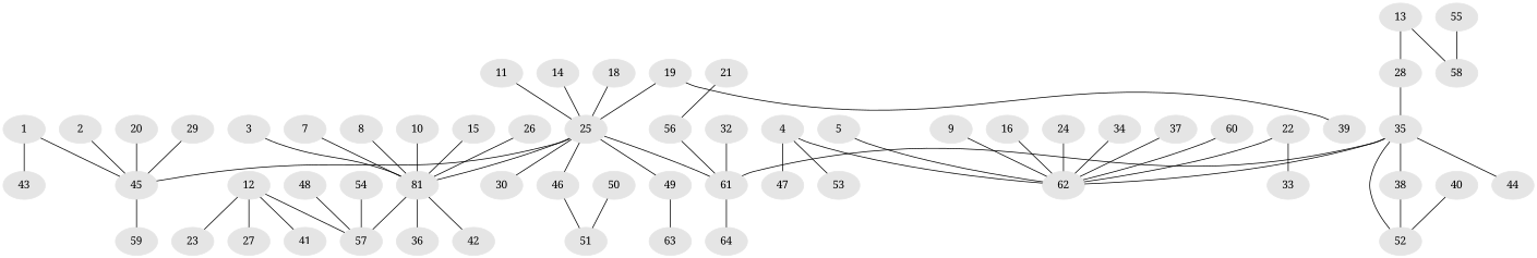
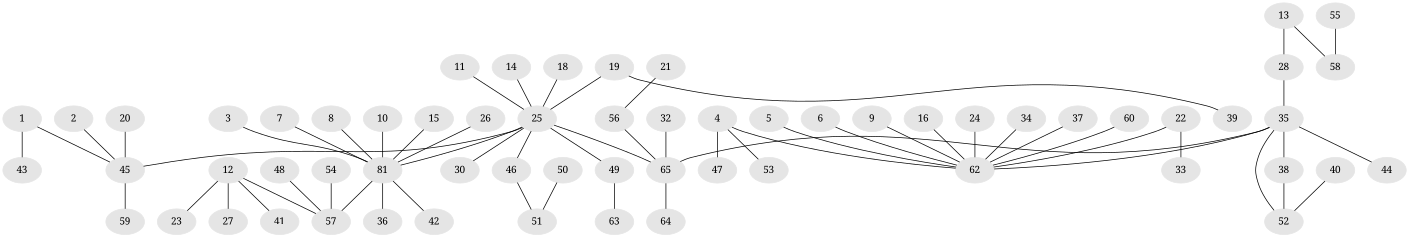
  graph {
    fontname="Noto Serif"
    node [color=gray90 fontname="Noto Serif" style=filled]
    edge [fontname="Noto Serif" weight=1.0]
    1
    43
    45
    59
    2
    n6 [label=81]
    3
    57
    36
    42
    4
    47
    53
    62
    5
+   6
    7
    8
    9
    10
    11
    25
    30
    46
    49
-   61
+   61 [label=65]
    12
    23
    27
    41
    13
    28
    58
    35
    14
    15
    16
    18
    19
    39
    20
    21
    56
    22
    33
    24
    51
    63
    64
    26
    38
    44
    52
-   29
    32
    34
    37
    40
    48
    50
    54
    55
    60
    1 -- 43
    1 -- 45
    45 -- 59
    2 -- 45
    n6 -- 57
    n6 -- 36
    n6 -- 42
    3 -- n6
    4 -- 47
    4 -- 53
    4 -- 62
    5 -- 62
+   6 -- 62
    7 -- n6
    8 -- n6
    9 -- 62
    10 -- n6
    11 -- 25
    25 -- 45
    25 -- n6
    25 -- 30
    25 -- 46
    25 -- 49
    25 -- 61
    46 -- 51
    49 -- 63
    61 -- 64
    12 -- 57
    12 -- 23
    12 -- 27
    12 -- 41
    13 -- 28
    13 -- 58
    28 -- 35
    35 -- 62
    35 -- 61
    35 -- 38
    35 -- 44
    35 -- 52
    14 -- 25
    15 -- n6
    16 -- 62
    18 -- 25
    19 -- 25
    19 -- 39
    20 -- 45
    21 -- 56
    56 -- 61
    22 -- 62
    22 -- 33
    24 -- 62
    26 -- n6
    38 -- 52
-   29 -- 45
    32 -- 61
    34 -- 62
    37 -- 62
    40 -- 52
    48 -- 57
    50 -- 51
    54 -- 57
    55 -- 58
    60 -- 62
  }
